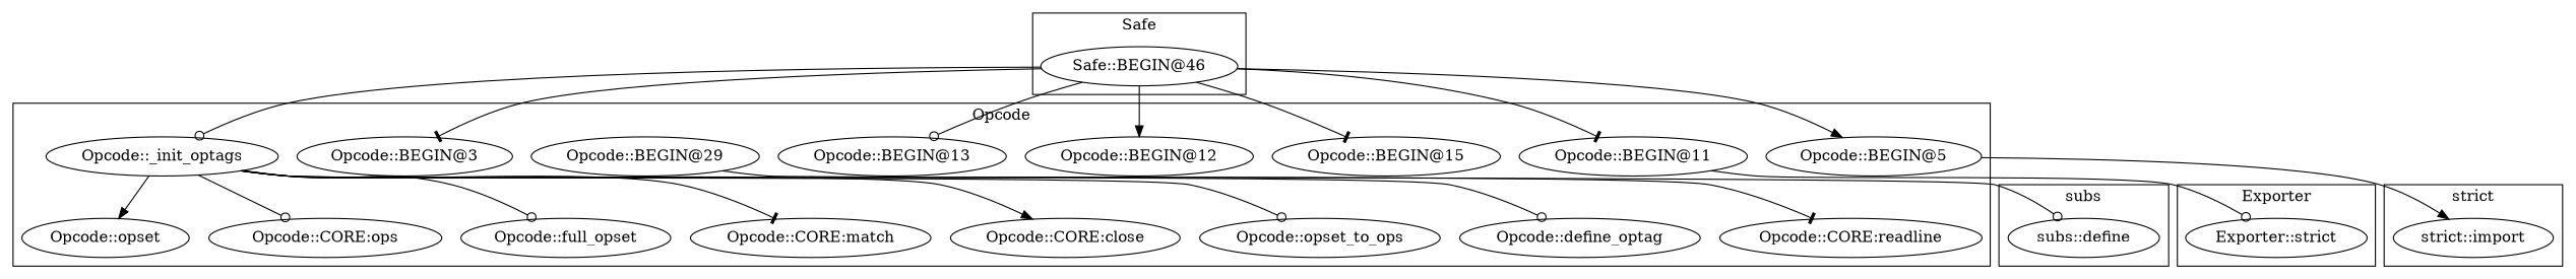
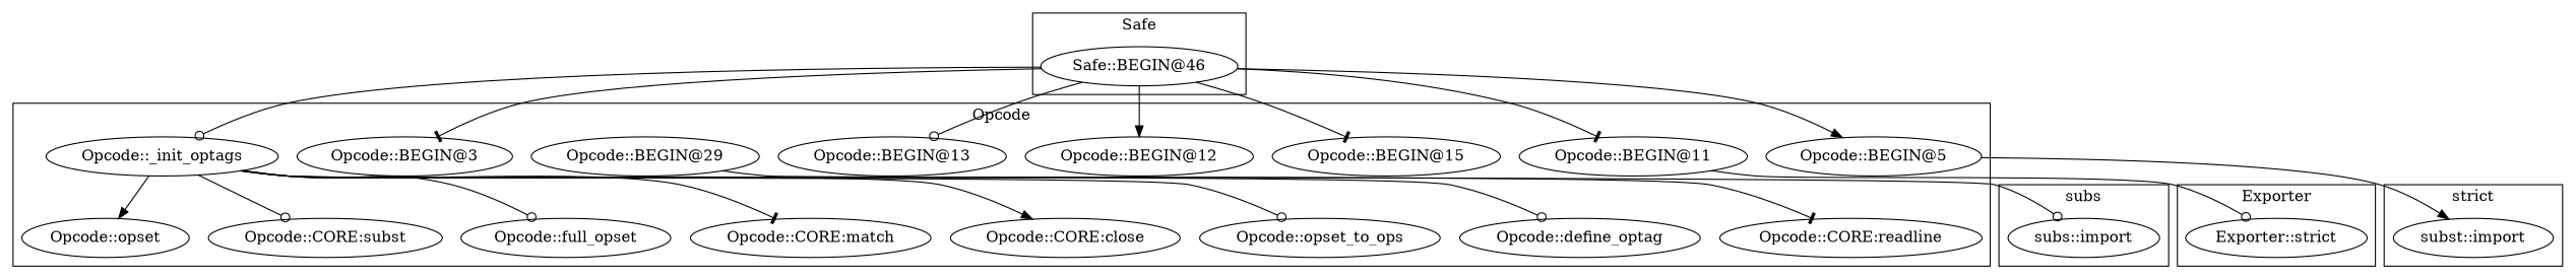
  digraph {
    edge [arrowhead=odot]
    "Opcode::BEGIN@15"
    "Opcode::BEGIN@29"
    "Opcode::opset"
-   "Opcode::CORE:subst" [label="Opcode::CORE:ops"]
+   "Opcode::CORE:subst"
    "Opcode::full_opset"
    "Opcode::BEGIN@12"
    "Opcode::BEGIN@13"
    "Opcode::BEGIN@11"
    "Opcode::CORE:match"
    "Opcode::CORE:close"
    "Opcode::BEGIN@3"
    "Opcode::opset_to_ops"
    "Opcode::_init_optags"
    "Opcode::BEGIN@5"
    "Opcode::define_optag"
    "Opcode::CORE:readline"
    n17 [label="Exporter::strict"]
-   "strict::import"
-   "subs::import" [label="subs::define"]
+   "strict::import" [label="subst::import"]
+   "subs::import"
    "Safe::BEGIN@46"
    subgraph cluster_1 {
      label=Opcode
      "Opcode::BEGIN@15"
      "Opcode::BEGIN@29"
      "Opcode::opset"
      "Opcode::CORE:subst"
      "Opcode::full_opset"
      "Opcode::BEGIN@12"
      "Opcode::BEGIN@13"
      "Opcode::BEGIN@11"
      "Opcode::CORE:match"
      "Opcode::CORE:close"
      "Opcode::BEGIN@3"
      "Opcode::opset_to_ops"
      "Opcode::_init_optags"
      "Opcode::BEGIN@5"
      "Opcode::define_optag"
      "Opcode::CORE:readline"
    }
    subgraph cluster_2 {
      label=Exporter
      n17
    }
    subgraph cluster_3 {
      label="strict"
      "strict::import"
    }
    subgraph cluster_4 {
      label=subs
      "subs::import"
    }
    subgraph cluster_5 {
      label=Safe
      "Safe::BEGIN@46"
    }
    "Opcode::BEGIN@29" -> "subs::import"
    "Opcode::BEGIN@11" -> n17
    "Opcode::_init_optags" -> "Opcode::opset" [arrowhead=normal]
    "Opcode::_init_optags" -> "Opcode::CORE:subst"
    "Opcode::_init_optags" -> "Opcode::full_opset"
    "Opcode::_init_optags" -> "Opcode::CORE:match" [arrowhead=tee]
    "Opcode::_init_optags" -> "Opcode::CORE:close" [arrowhead=normal]
    "Opcode::_init_optags" -> "Opcode::opset_to_ops"
    "Opcode::_init_optags" -> "Opcode::define_optag"
    "Opcode::_init_optags" -> "Opcode::CORE:readline" [arrowhead=tee]
    "Opcode::BEGIN@5" -> "strict::import" [arrowhead=normal]
    "Safe::BEGIN@46" -> "Opcode::BEGIN@15" [arrowhead=tee]
    "Safe::BEGIN@46" -> "Opcode::BEGIN@12" [arrowhead=normal]
    "Safe::BEGIN@46" -> "Opcode::BEGIN@13"
    "Safe::BEGIN@46" -> "Opcode::BEGIN@11" [arrowhead=tee]
    "Safe::BEGIN@46" -> "Opcode::BEGIN@3" [arrowhead=tee]
    "Safe::BEGIN@46" -> "Opcode::_init_optags"
    "Safe::BEGIN@46" -> "Opcode::BEGIN@5" [arrowhead=normal]
  }
